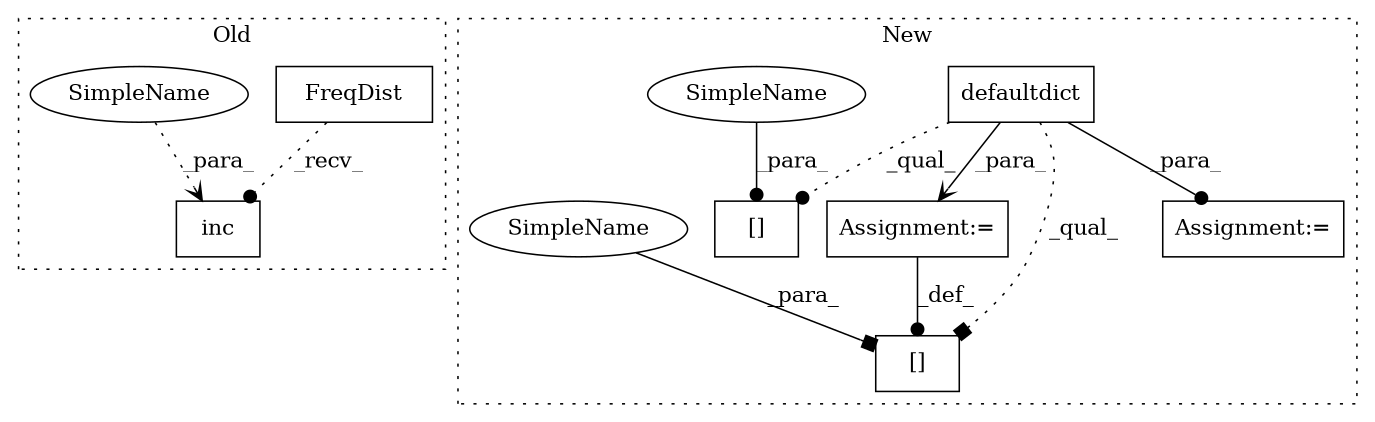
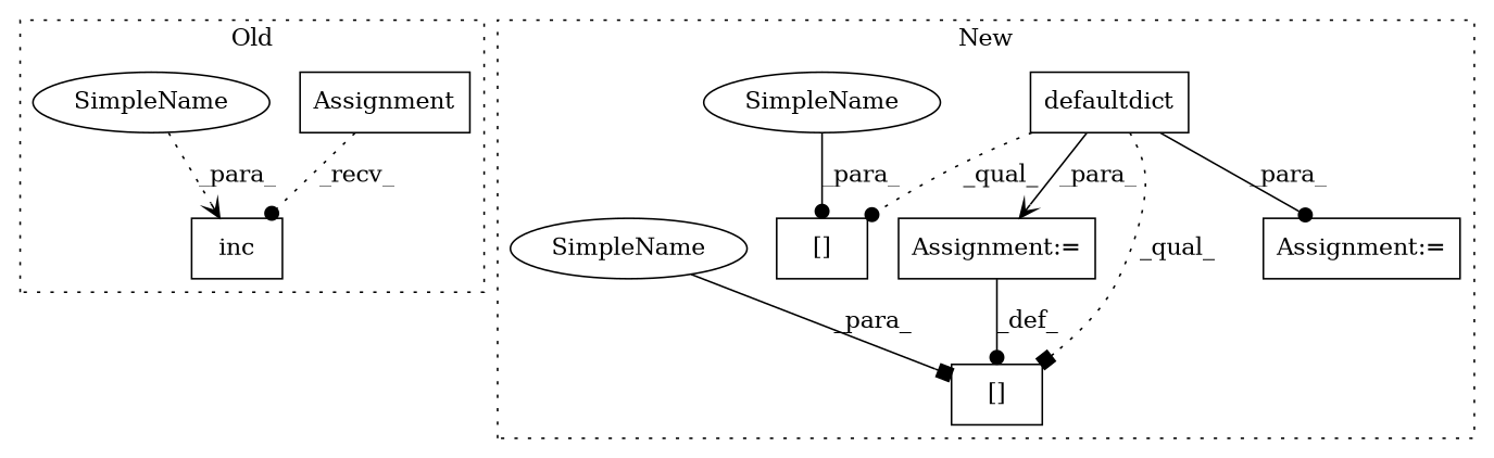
  digraph {
    node [a=32 l=3 s="3288,3302" shape=box]
    edge [arrowhead=dot style=solid]
-   n1 [l=10 label=FreqDist s=2111]
+   n1 [l=10 label=Assignment s=2111]
    n2 [l="4,1" label=inc s="2821,2828"]
    n3 [a=42 label=SimpleName s=2825 shape=ellipse]
    n4 [l="12,1" label=defaultdict s="2440,2455"]
    n5 [a=2 l="11,1" label="[]"]
    n6 [a=7 l=2 label="Assignment:=" s=3303]
    n7 [a=2 l="11,1" label="[]"]
    n8 [a=7 l=1 label="Assignment:=" s=3706]
    n9 [a=42 label=SimpleName s=3299 shape=ellipse]
    n10 [a=42 label=SimpleName s=3299 shape=ellipse]
    subgraph cluster_1 {
      label=Old
      style=dotted
      n1
      n2
      n3
    }
    subgraph cluster_2 {
      label=New
      style=dotted
      n4
      n5
      n6
      n7
      n8
      n9
      n10
    }
    n1 -> n2 [label=_recv_ style=dotted]
    n3 -> n2 [arrowhead=vee label=_para_ style=dotted]
    n4 -> n5 [label=_qual_ style=dotted]
    n4 -> n6 [arrowhead=vee label=_para_]
    n4 -> n7 [arrowhead=box label=_qual_ style=dotted]
    n4 -> n8 [label=_para_]
    n6 -> n7 [label=_def_]
    n9 -> n5 [label=_para_]
    n10 -> n7 [arrowhead=box label=_para_]
  }
